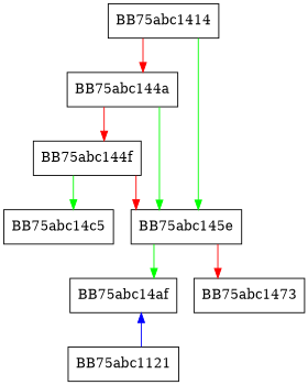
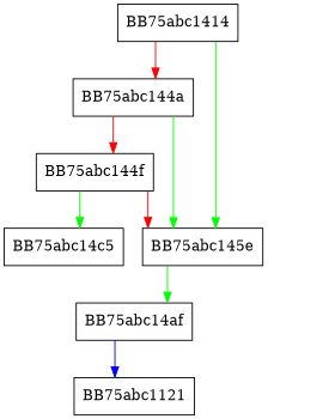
  digraph {
    splines=ortho
    node [shape=box]
    edge [color=red]
    BB75abc1414
    BB75abc144a
    BB75abc145e
    BB75abc144f
    BB75abc14af
-   BB75abc1473
    BB75abc14c5
    n8 [label=BB75abc1121]
    BB75abc1414 -> BB75abc144a
    BB75abc1414 -> BB75abc145e [color=green]
    BB75abc144a -> BB75abc145e [color=green]
    BB75abc144a -> BB75abc144f
    BB75abc145e -> BB75abc14af [color=green]
-   BB75abc145e -> BB75abc1473
    BB75abc144f -> BB75abc145e
    BB75abc144f -> BB75abc14c5 [color=green]
-   n8 -> BB75abc14af [color=blue]
+   BB75abc14af -> n8 [color=blue]
  }
